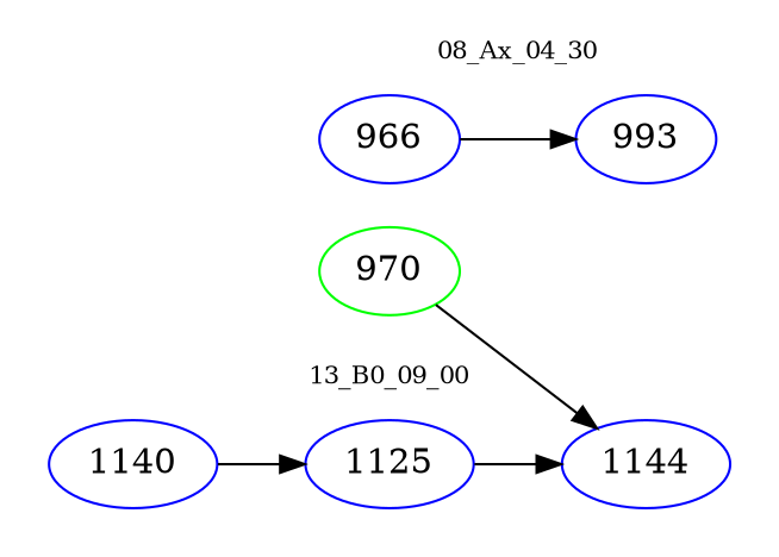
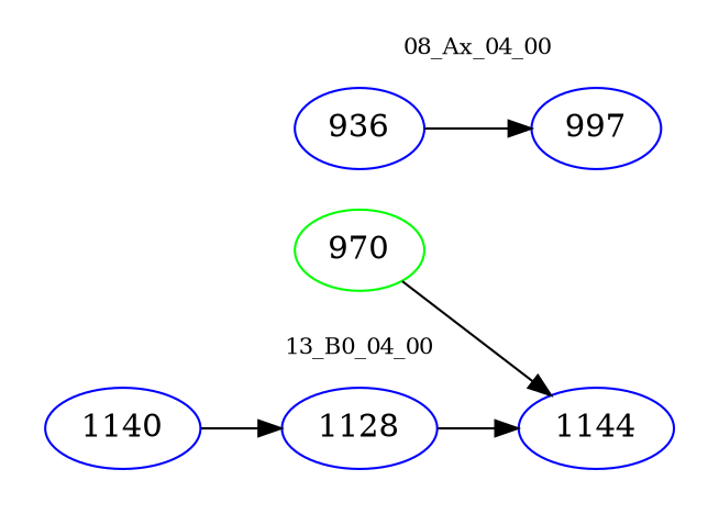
  digraph {
    rankdir=LR
    node [color=blue]
    edge [color=black]
    n1 [color=green label=970]
-   n2 [label=966]
-   n3 [label=993]
+   n2 [label=936]
+   n3 [label=997]
    n4 [label=1140]
-   n5 [label=1125]
+   n5 [label=1128]
    n6 [label=1144]
    subgraph cluster_1 {
      color=white
      fontsize=10
-     label="08_Ax_04_30"
+     label="08_Ax_04_00"
      n1
      n2
      n3
    }
    subgraph cluster_2 {
      color=white
      fontsize=10
-     label="13_B0_09_00"
+     label="13_B0_04_00"
      n4
      n5
      n6
    }
    n1 -> n6
    n2 -> n3
    n4 -> n5
    n5 -> n6
  }
